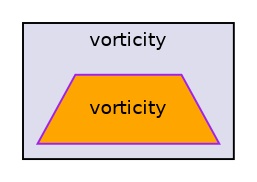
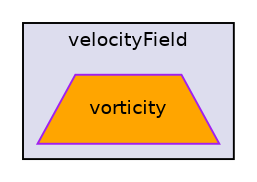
  digraph {
    compound=true
    n1 [fillcolor=orange fontname=Helvetica fontsize=10 label=vorticity pencolor=black shape=trapezium style=filled color=purple]
    subgraph cluster_1 {
      bgcolor="#ddddee"
      fontname=Helvetica
      fontsize=10
-     label=vorticity
+     label=velocityField
      pencolor=black
      n1
    }
  }
